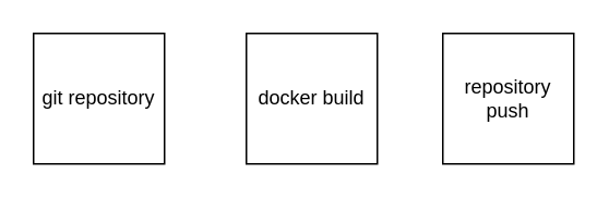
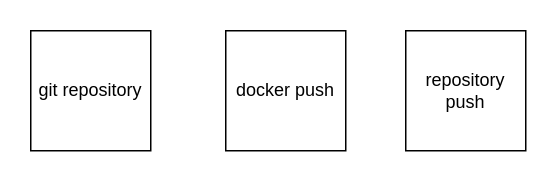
  <mxCell id="0" />
  <mxCell id="1" parent="0" />
  <mxCell id="2" value="git repository" style="whiteSpace=wrap;html=1;aspect=fixed;" parent="1" vertex="1"><mxGeometry x="20" y="20" width="80" height="80" as="geometry" /></mxCell>
- <mxCell id="3" value="docker build" style="whiteSpace=wrap;html=1;aspect=fixed;" parent="1" vertex="1"><mxGeometry x="150" y="20" width="80" height="80" as="geometry" /></mxCell>
+ <mxCell id="3" value="docker push" style="whiteSpace=wrap;html=1;aspect=fixed;" parent="1" vertex="1"><mxGeometry x="150" y="20" width="80" height="80" as="geometry" /></mxCell>
  <mxCell id="4" value="repository push" style="whiteSpace=wrap;html=1;aspect=fixed;" parent="1" vertex="1"><mxGeometry x="270" y="20" width="80" height="80" as="geometry" /></mxCell>
